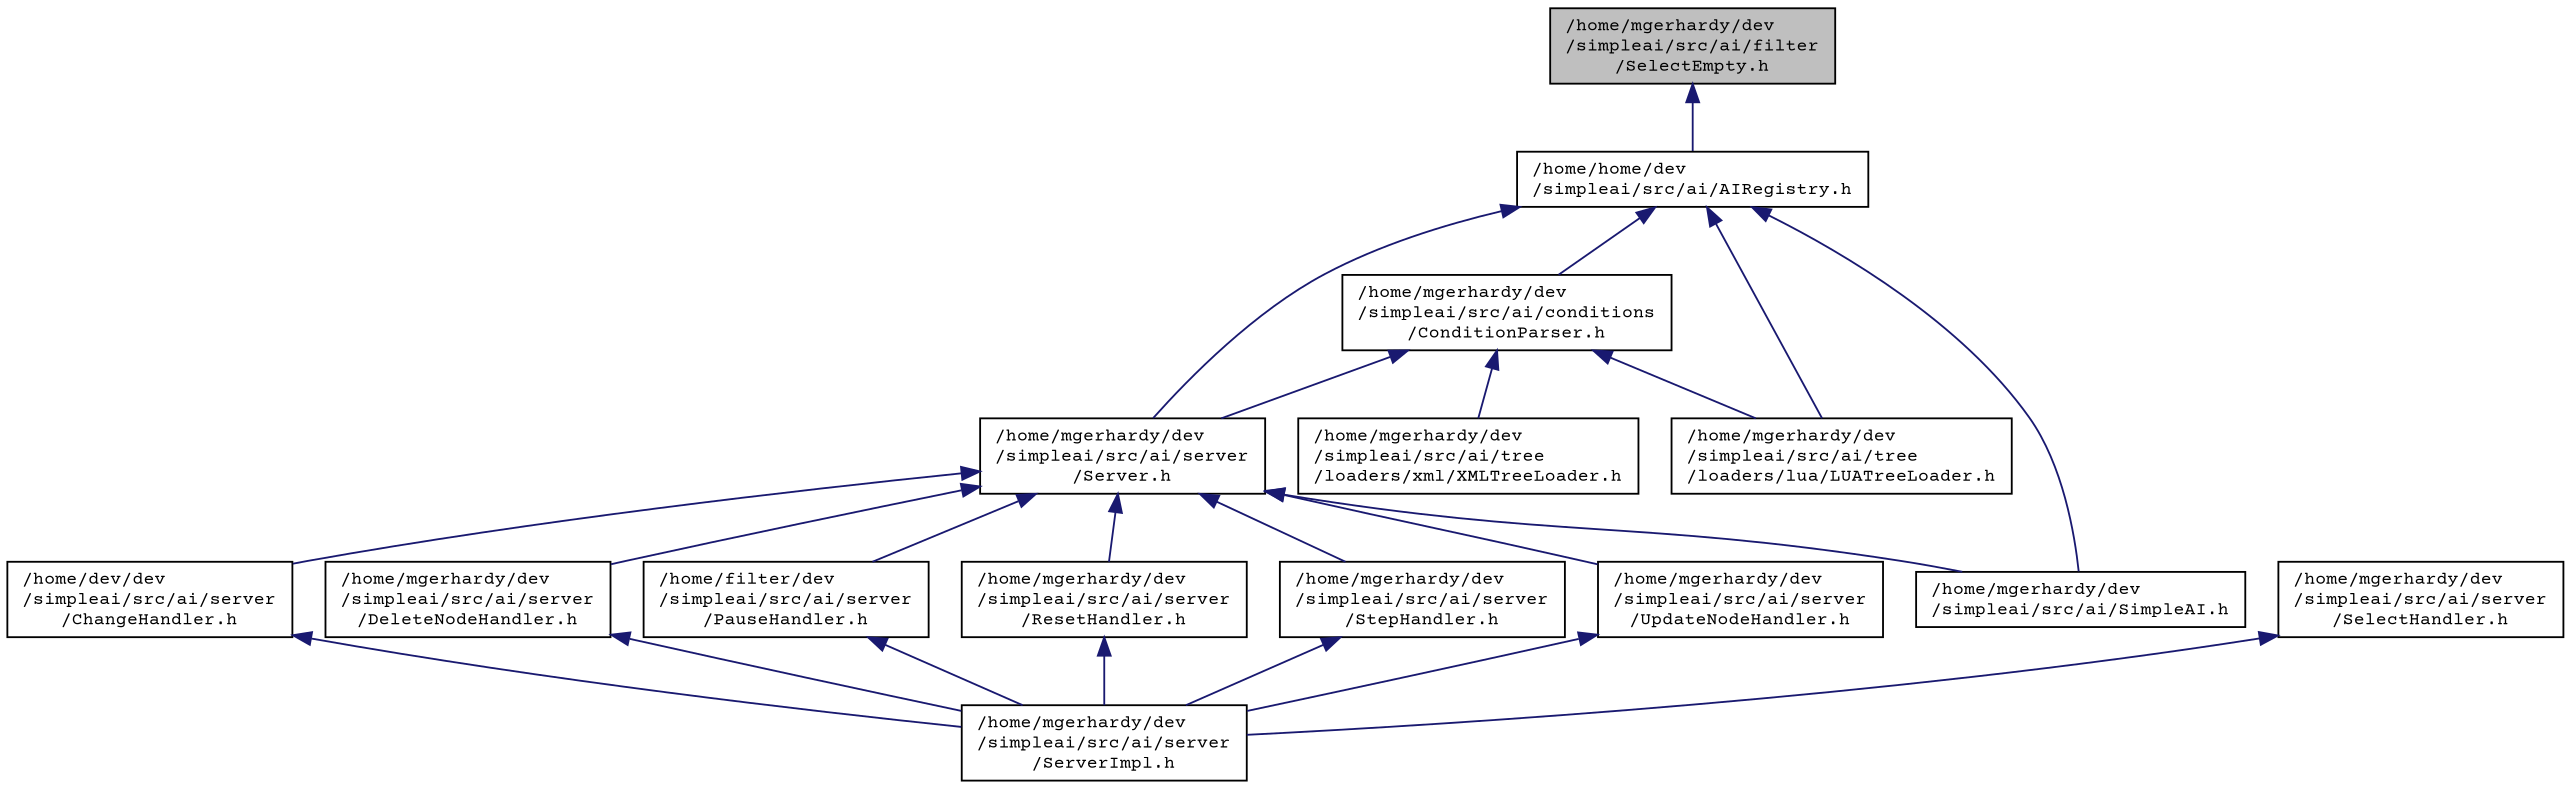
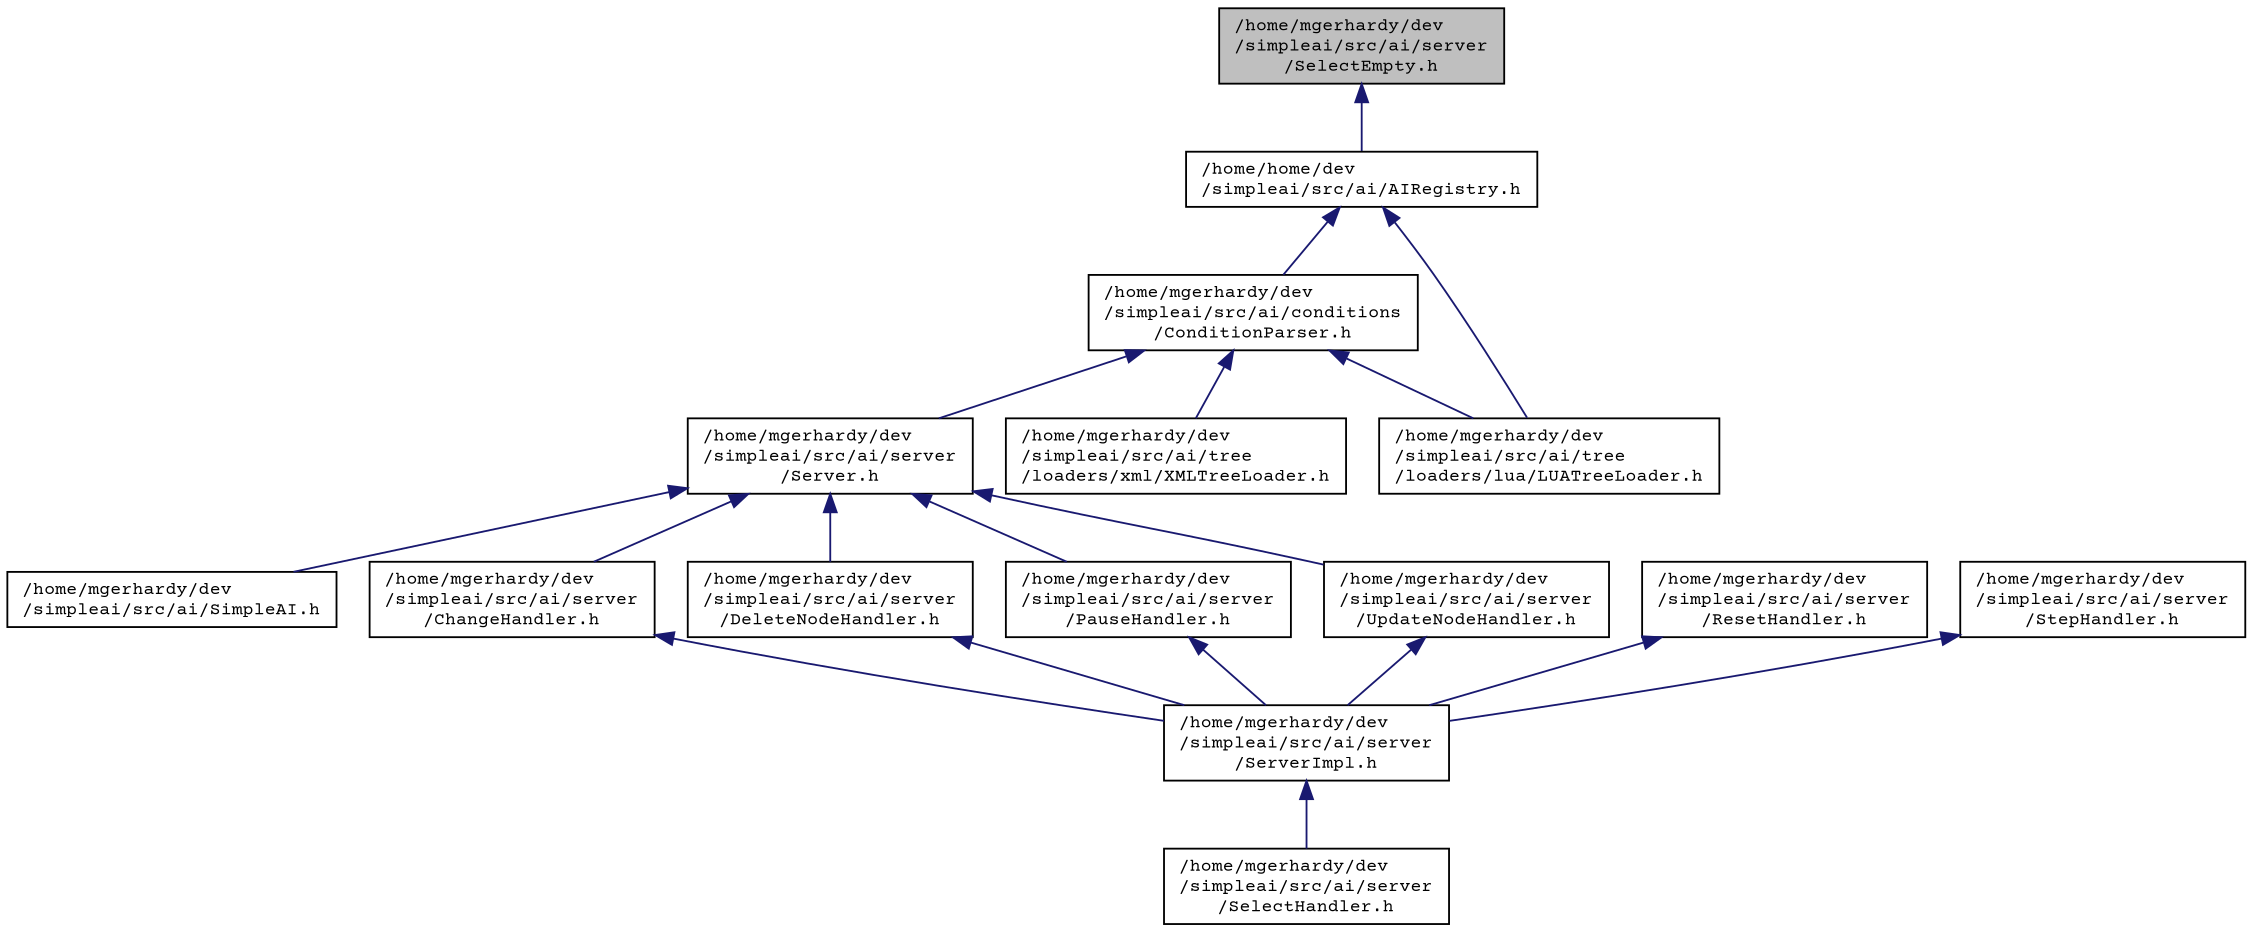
  digraph {
    fontname="Courier Prime"
    node [color=black fillcolor=white fontname="Courier Prime" fontsize=10 shape=record style=filled]
    edge [color=midnightblue dir=back fontname="Courier Prime" fontsize=10 labelfontname=Helvetica labelfontsize=10 style=solid]
-   n1 [fillcolor=grey75 fontcolor=black height=0.2 label="/home/mgerhardy/dev\l/simpleai/src/ai/filter\l/SelectEmpty.h" width=0.4]
+   n1 [fillcolor=grey75 fontcolor=black height=0.2 label="/home/mgerhardy/dev\l/simpleai/src/ai/server\l/SelectEmpty.h" width=0.4]
    n2 [height=0.2 label="/home/home/dev\l/simpleai/src/ai/AIRegistry.h" width=0.4]
    n3 [height=0.2 label="/home/mgerhardy/dev\l/simpleai/src/ai/conditions\l/ConditionParser.h" width=0.4]
    n4 [height=0.2 label="/home/mgerhardy/dev\l/simpleai/src/ai/server\l/Server.h" width=0.4]
    n5 [height=0.2 label="/home/mgerhardy/dev\l/simpleai/src/ai/SimpleAI.h" width=0.4]
    n6 [height=0.2 label="/home/mgerhardy/dev\l/simpleai/src/ai/tree\l/loaders/lua/LUATreeLoader.h" width=0.4]
    n7 [height=0.2 label="/home/mgerhardy/dev\l/simpleai/src/ai/tree\l/loaders/xml/XMLTreeLoader.h" width=0.4]
-   n8 [height=0.2 label="/home/dev/dev\l/simpleai/src/ai/server\l/ChangeHandler.h" width=0.4]
+   n8 [height=0.2 label="/home/mgerhardy/dev\l/simpleai/src/ai/server\l/ChangeHandler.h" width=0.4]
    n9 [height=0.2 label="/home/mgerhardy/dev\l/simpleai/src/ai/server\l/DeleteNodeHandler.h" width=0.4]
-   n10 [height=0.2 label="/home/filter/dev\l/simpleai/src/ai/server\l/PauseHandler.h" width=0.4]
+   n10 [height=0.2 label="/home/mgerhardy/dev\l/simpleai/src/ai/server\l/PauseHandler.h" width=0.4]
    n11 [height=0.2 label="/home/mgerhardy/dev\l/simpleai/src/ai/server\l/ResetHandler.h" width=0.4]
    n12 [height=0.2 label="/home/mgerhardy/dev\l/simpleai/src/ai/server\l/StepHandler.h" width=0.4]
    n13 [height=0.2 label="/home/mgerhardy/dev\l/simpleai/src/ai/server\l/UpdateNodeHandler.h" width=0.4]
    n14 [height=0.2 label="/home/mgerhardy/dev\l/simpleai/src/ai/server\l/ServerImpl.h" width=0.4]
    n15 [height=0.2 label="/home/mgerhardy/dev\l/simpleai/src/ai/server\l/SelectHandler.h" width=0.4]
    n1 -> n2
    n2 -> n3
-   n2 -> n4
-   n2 -> n5
    n2 -> n6
    n3 -> n4
    n3 -> n6
    n3 -> n7
    n4 -> n5
    n4 -> n8
    n4 -> n9
    n4 -> n10
-   n4 -> n11
-   n4 -> n12
    n4 -> n13
    n8 -> n14
    n9 -> n14
    n10 -> n14
    n11 -> n14
    n12 -> n14
    n13 -> n14
-   n15 -> n14
+   n14 -> n15
  }
